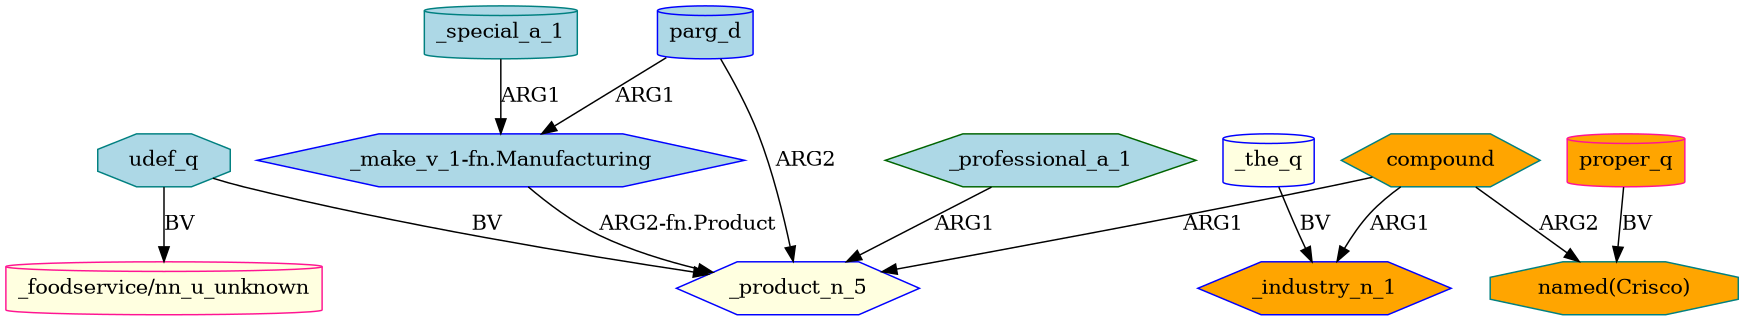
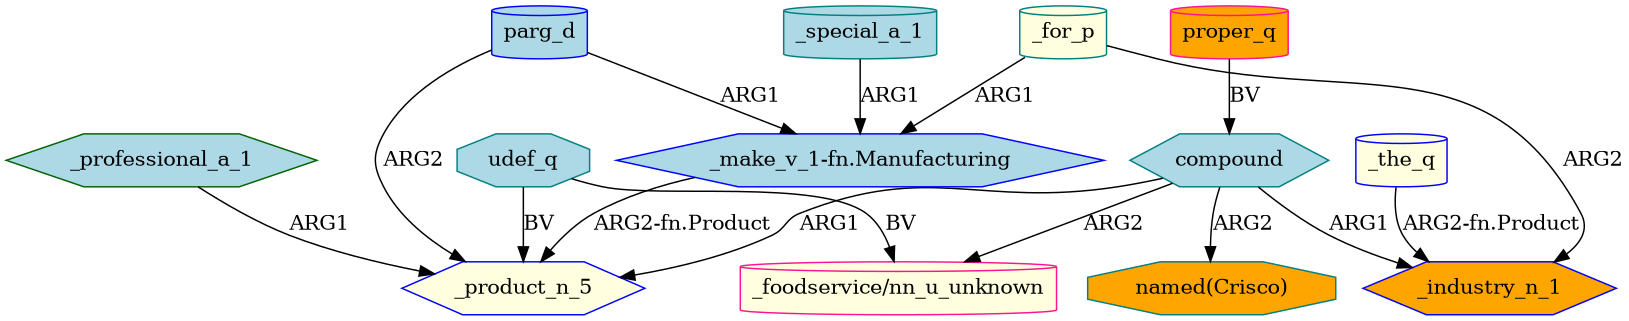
  digraph {
    node [color=teal fillcolor=lightblue shape=cylinder style=filled]
-   compound [fillcolor=orange shape=hexagon]
+   compound [shape=hexagon]
    n2 [color=blue fillcolor=lightyellow label=_product_n_5 shape=hexagon]
    _industry_n_1 [color=blue fillcolor=orange shape=hexagon]
    "_foodservice/nn_u_unknown" [color=deeppink fillcolor=lightyellow]
    "named(Crisco)" [fillcolor=orange shape=octagon]
    udef_q [shape=octagon]
    parg_d [color=blue]
    "_make_v_1-fn.Manufacturing" [color=blue shape=hexagon]
+   _for_p [fillcolor=lightyellow]
    _the_q [color=blue fillcolor=lightyellow]
    _professional_a_1 [color=darkgreen shape=hexagon]
    proper_q [color=deeppink fillcolor=orange]
    _special_a_1
    compound -> n2 [label=ARG1]
    compound -> _industry_n_1 [label=ARG1]
+   compound -> "_foodservice/nn_u_unknown" [label=ARG2]
    compound -> "named(Crisco)" [label=ARG2]
    udef_q -> n2 [label=BV]
    udef_q -> "_foodservice/nn_u_unknown" [label=BV]
    parg_d -> n2 [label=ARG2]
    parg_d -> "_make_v_1-fn.Manufacturing" [label=ARG1]
    "_make_v_1-fn.Manufacturing" -> n2 [label="ARG2-fn.Product"]
-   _the_q -> _industry_n_1 [label=BV]
+   _for_p -> _industry_n_1 [label=ARG2]
+   _for_p -> "_make_v_1-fn.Manufacturing" [label=ARG1]
+   _the_q -> _industry_n_1 [label="ARG2-fn.Product"]
    _professional_a_1 -> n2 [label=ARG1]
-   proper_q -> "named(Crisco)" [label=BV]
+   proper_q -> compound [label=BV]
    _special_a_1 -> "_make_v_1-fn.Manufacturing" [label=ARG1]
  }
